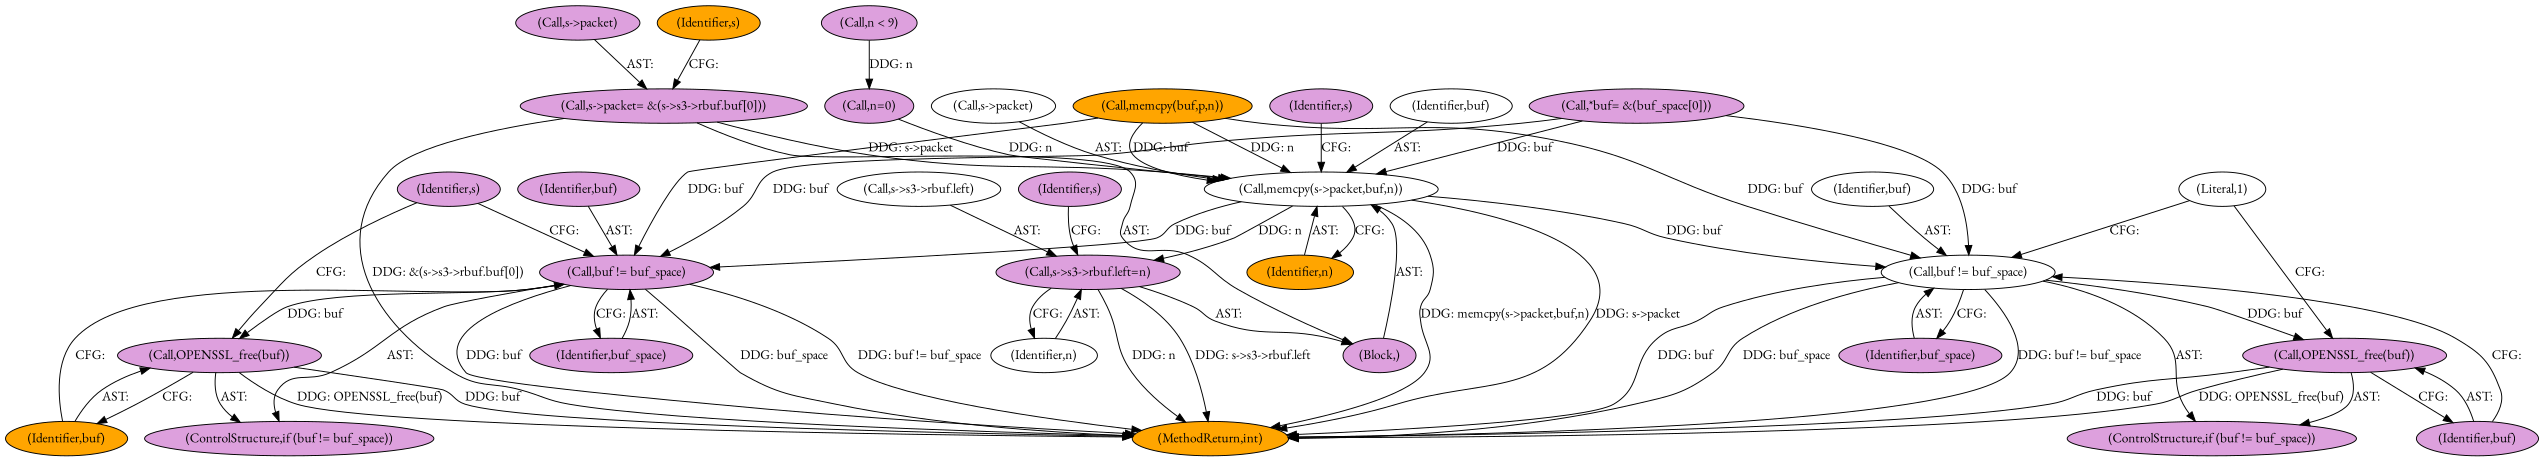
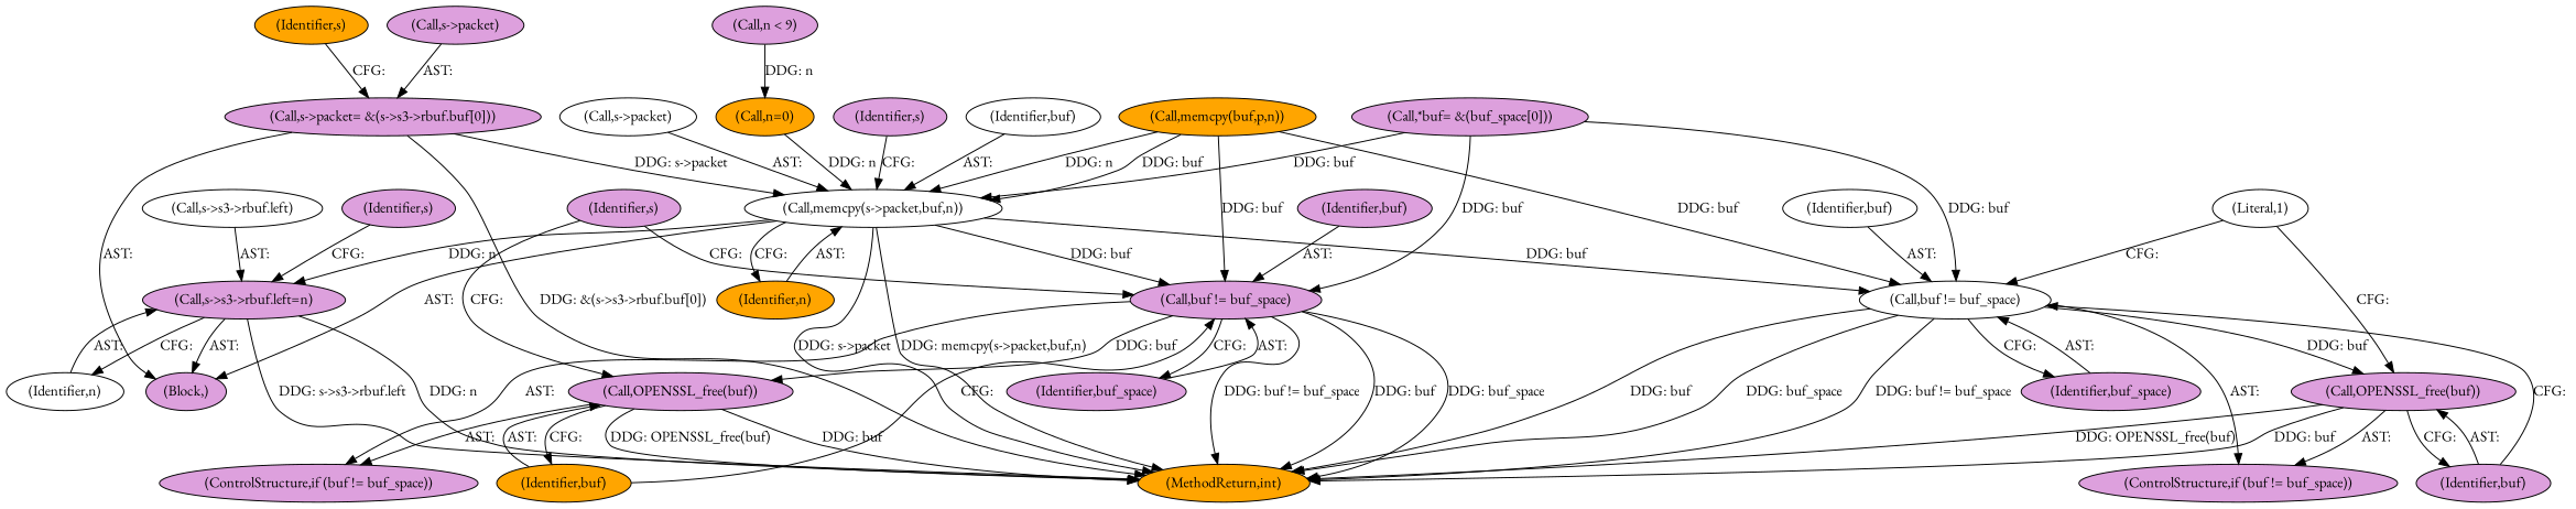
  digraph {
    fontname="EB Garamond"
    node [fillcolor=plum fontname="EB Garamond" style=filled]
    edge [fontname="EB Garamond"]
    n1 [label="(Call,s->packet= &(s->s3->rbuf.buf[0]))"]
    n2 [fillcolor=white label="(Call,memcpy(s->packet,buf,n))"]
    n3 [label="(Block,)"]
    n4 [fillcolor=orange label="(MethodReturn,int)"]
    n5 [label="(Call,s->s3->rbuf.left=n)"]
    n6 [label="(Call,buf != buf_space)"]
    n7 [fillcolor=white label="(Call,buf != buf_space)"]
    n8 [fillcolor=orange label="(Identifier,n)"]
    n9 [fillcolor=white label="(Identifier,n)"]
    n10 [label="(Call,OPENSSL_free(buf))"]
    n11 [label="(ControlStructure,if (buf != buf_space))"]
    n12 [label="(Identifier,buf_space)"]
    n13 [label="(Call,OPENSSL_free(buf))"]
    n14 [label="(ControlStructure,if (buf != buf_space))"]
    n15 [label="(Identifier,buf_space)"]
    n16 [fillcolor=orange label="(Identifier,buf)"]
    n17 [label="(Identifier,buf)"]
    n18 [fillcolor=white label="(Identifier,buf)"]
    n19 [fillcolor=white label="(Call,s->packet)"]
    n20 [label="(Identifier,buf)"]
    n21 [label="(Identifier,s)"]
    n22 [fillcolor=white label="(Call,s->s3->rbuf.left)"]
    n23 [label="(Call,*buf= &(buf_space[0]))"]
    n24 [label="(Call,s->packet)"]
    n25 [label="(Call,n < 9)"]
-   n26 [label="(Call,n=0)"]
+   n26 [fillcolor=orange label="(Call,n=0)"]
    n27 [label="(Identifier,s)"]
    n28 [fillcolor=white label="(Literal,1)"]
    n29 [fillcolor=white label="(Identifier,buf)"]
    n30 [label="(Identifier,s)"]
    n31 [fillcolor=orange label="(Identifier,s)"]
    n32 [fillcolor=orange label="(Call,memcpy(buf,p,n))"]
    n1 -> n2 [label="DDG: s->packet"]
    n1 -> n3 [label="AST: "]
    n1 -> n4 [label="DDG: &(s->s3->rbuf.buf[0])"]
-   n3 -> n2 [label="AST: "]
+   n2 -> n3 [label="AST: "]
    n2 -> n4 [label="DDG: memcpy(s->packet,buf,n)"]
    n2 -> n4 [label="DDG: s->packet"]
    n2 -> n5 [label="DDG: n"]
    n2 -> n6 [label="DDG: buf"]
    n2 -> n7 [label="DDG: buf"]
    n2 -> n8 [label="CFG: "]
    n5 -> n3 [label="AST: "]
    n5 -> n4 [label="DDG: s->s3->rbuf.left"]
    n5 -> n4 [label="DDG: n"]
    n5 -> n9 [label="CFG: "]
    n6 -> n4 [label="DDG: buf"]
    n6 -> n4 [label="DDG: buf_space"]
    n6 -> n4 [label="DDG: buf != buf_space"]
    n6 -> n10 [label="DDG: buf"]
    n6 -> n11 [label="AST: "]
    n6 -> n12 [label="CFG: "]
    n7 -> n4 [label="DDG: buf"]
    n7 -> n4 [label="DDG: buf_space"]
    n7 -> n4 [label="DDG: buf != buf_space"]
    n7 -> n13 [label="DDG: buf"]
    n7 -> n14 [label="AST: "]
    n7 -> n15 [label="CFG: "]
    n8 -> n2 [label="AST: "]
    n9 -> n5 [label="AST: "]
    n10 -> n4 [label="DDG: OPENSSL_free(buf)"]
    n10 -> n4 [label="DDG: buf"]
    n10 -> n11 [label="AST: "]
    n10 -> n16 [label="CFG: "]
    n12 -> n6 [label="AST: "]
    n13 -> n4 [label="DDG: OPENSSL_free(buf)"]
    n13 -> n4 [label="DDG: buf"]
    n13 -> n14 [label="AST: "]
    n13 -> n17 [label="CFG: "]
    n15 -> n7 [label="AST: "]
    n16 -> n6 [label="CFG: "]
    n16 -> n10 [label="AST: "]
    n17 -> n7 [label="CFG: "]
    n17 -> n13 [label="AST: "]
    n18 -> n7 [label="AST: "]
    n19 -> n2 [label="AST: "]
    n20 -> n6 [label="AST: "]
    n21 -> n5 [label="CFG: "]
    n22 -> n5 [label="AST: "]
    n23 -> n2 [label="DDG: buf"]
    n23 -> n6 [label="DDG: buf"]
    n23 -> n7 [label="DDG: buf"]
    n24 -> n1 [label="AST: "]
    n25 -> n26 [label="DDG: n"]
    n26 -> n2 [label="DDG: n"]
    n27 -> n2 [label="CFG: "]
    n28 -> n7 [label="CFG: "]
    n28 -> n13 [label="CFG: "]
    n29 -> n2 [label="AST: "]
    n30 -> n6 [label="CFG: "]
    n30 -> n10 [label="CFG: "]
    n31 -> n1 [label="CFG: "]
    n32 -> n2 [label="DDG: buf"]
    n32 -> n2 [label="DDG: n"]
    n32 -> n6 [label="DDG: buf"]
    n32 -> n7 [label="DDG: buf"]
  }
